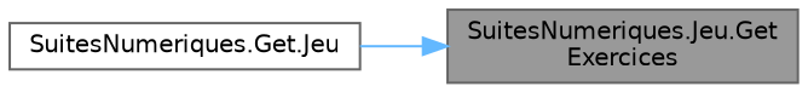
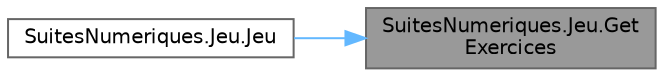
  digraph {
    rankdir=RL
    node [fontname=Helvetica fontsize=10 shape=box style=filled]
    n1 [color=gray40 fillcolor=grey60 fontcolor=black height=0.2 label="SuitesNumeriques.Jeu.Get\lExercices" width=0.4]
-   n2 [color=grey40 fillcolor=white height=0.2 label="SuitesNumeriques.Get.Jeu" width=0.4]
+   n2 [color=grey40 fillcolor=white height=0.2 label="SuitesNumeriques.Jeu.Jeu" width=0.4]
    n1 -> n2 [color=steelblue1 dir=back fontname=Helvetica fontsize=10 labelfontname=Helvetica labelfontsize=10 style=solid]
  }
